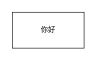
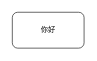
  <mxCell id="0" />
  <mxCell id="1" parent="0" />
- <mxCell id="2" value="你好" style="rounded=0;whiteSpace=wrap;html=1;" vertex="1" parent="1"><mxGeometry x="20" y="20" width="120" height="60" as="geometry" /></mxCell>
+ <mxCell id="2" value="你好" style="whiteSpace=wrap;html=1;rounded=1;" vertex="1" parent="1"><mxGeometry x="20" y="20" width="120" height="60" as="geometry" /></mxCell>
